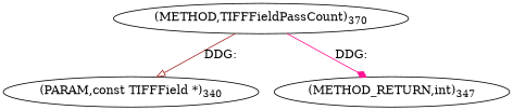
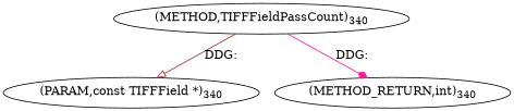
  digraph {
-   n1 [label=<(METHOD,TIFFFieldPassCount)<SUB>370</SUB>>]
+   n1 [label=<(METHOD,TIFFFieldPassCount)<SUB>340</SUB>>]
    n2 [label=<(PARAM,const TIFFField *)<SUB>340</SUB>>]
-   n3 [label=<(METHOD_RETURN,int)<SUB>347</SUB>>]
+   n3 [label=<(METHOD_RETURN,int)<SUB>340</SUB>>]
    n1 -> n2 [arrowhead=onormal color=brown label="DDG: "]
    n1 -> n3 [arrowhead=diamond color=deeppink label="DDG: "]
  }
